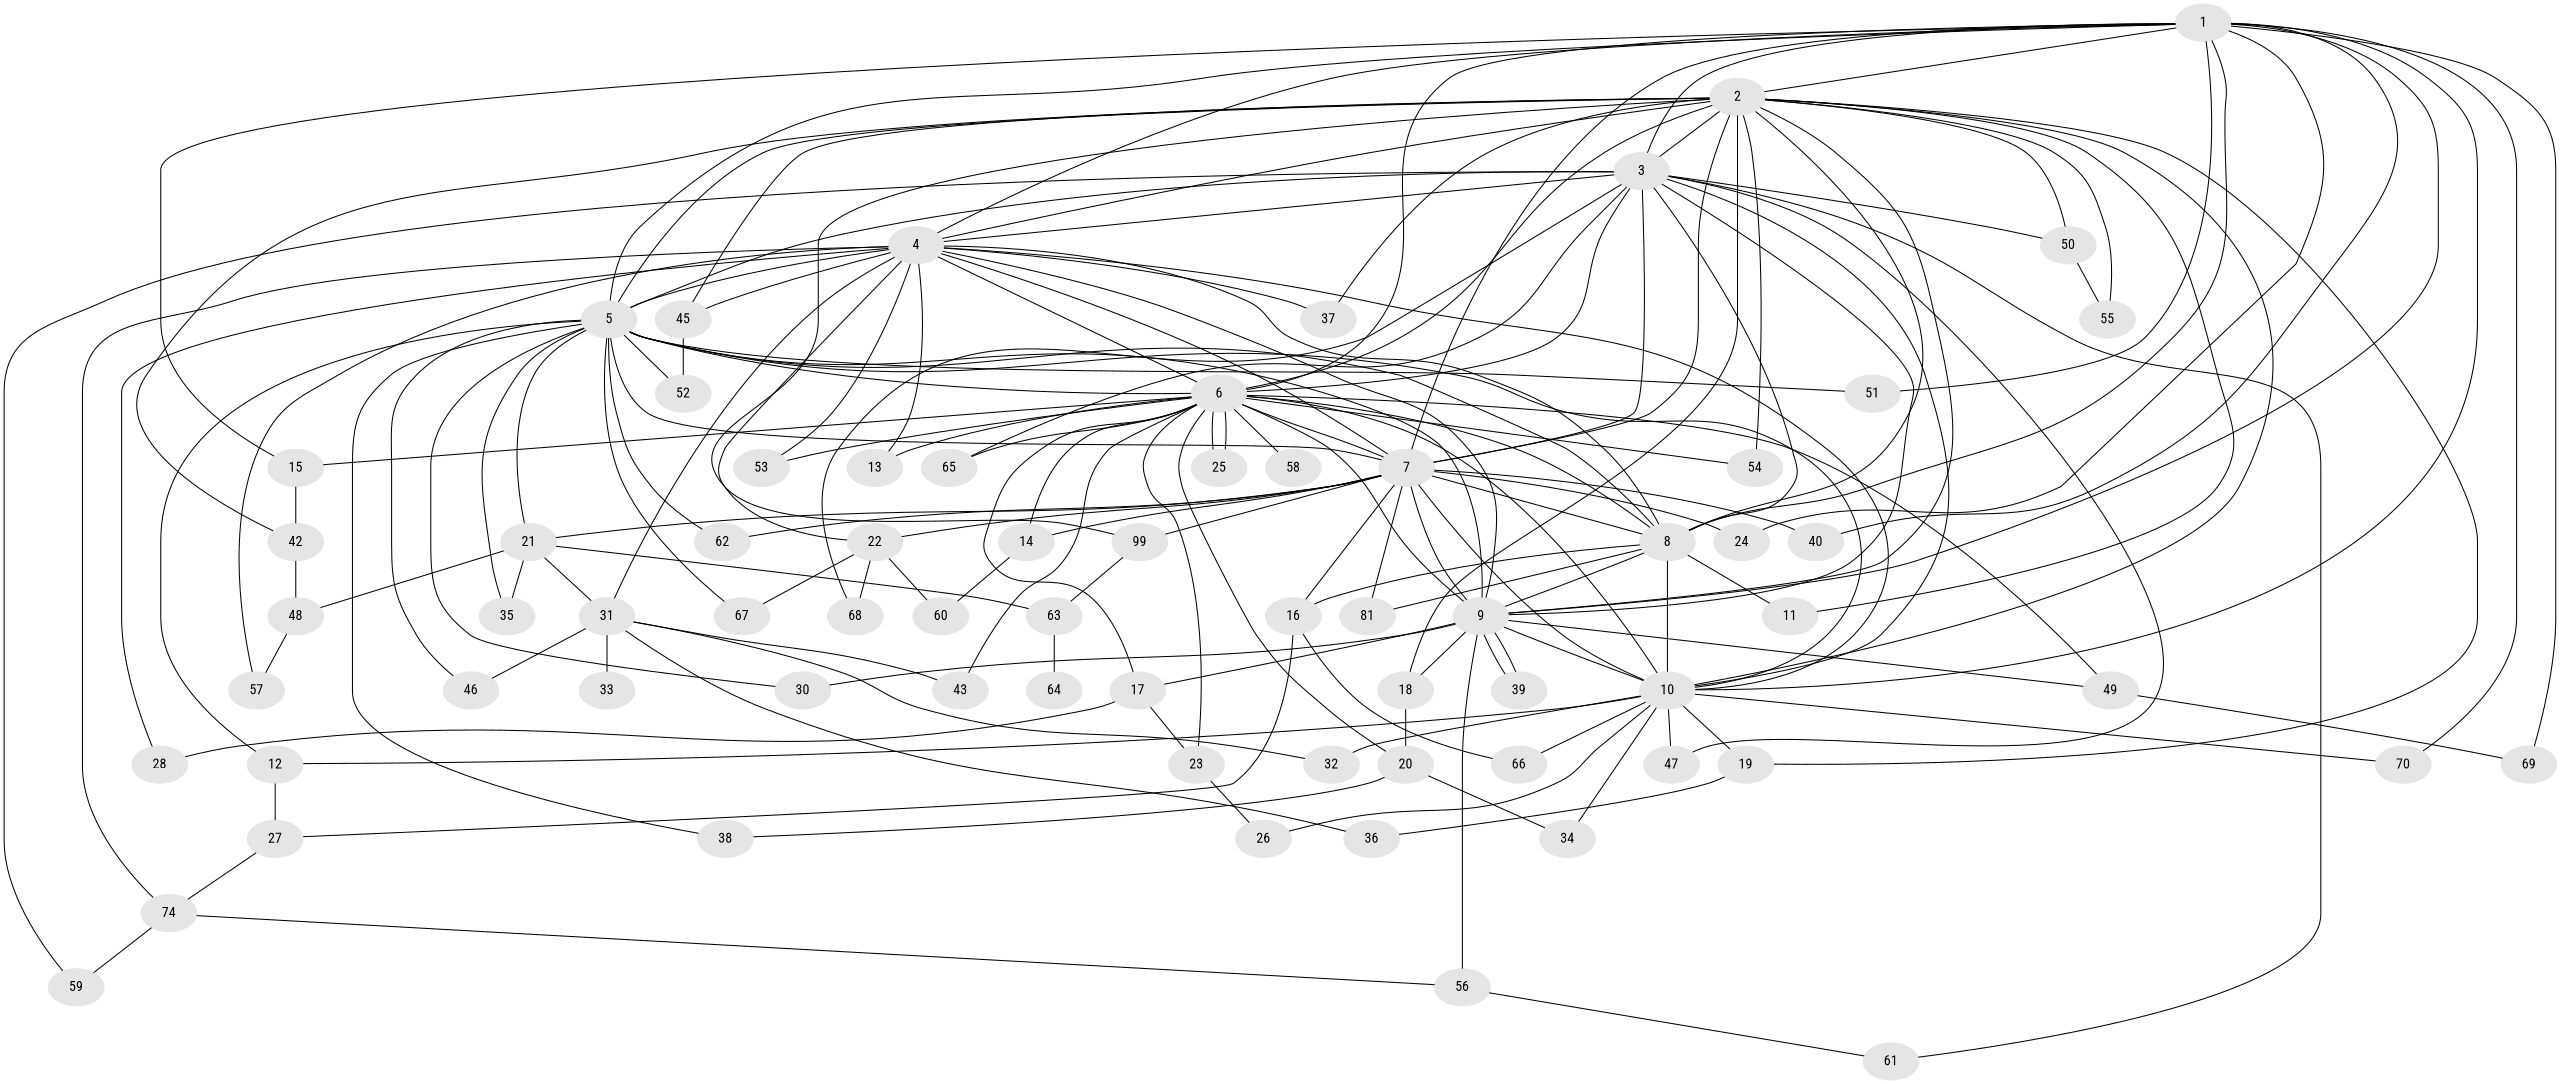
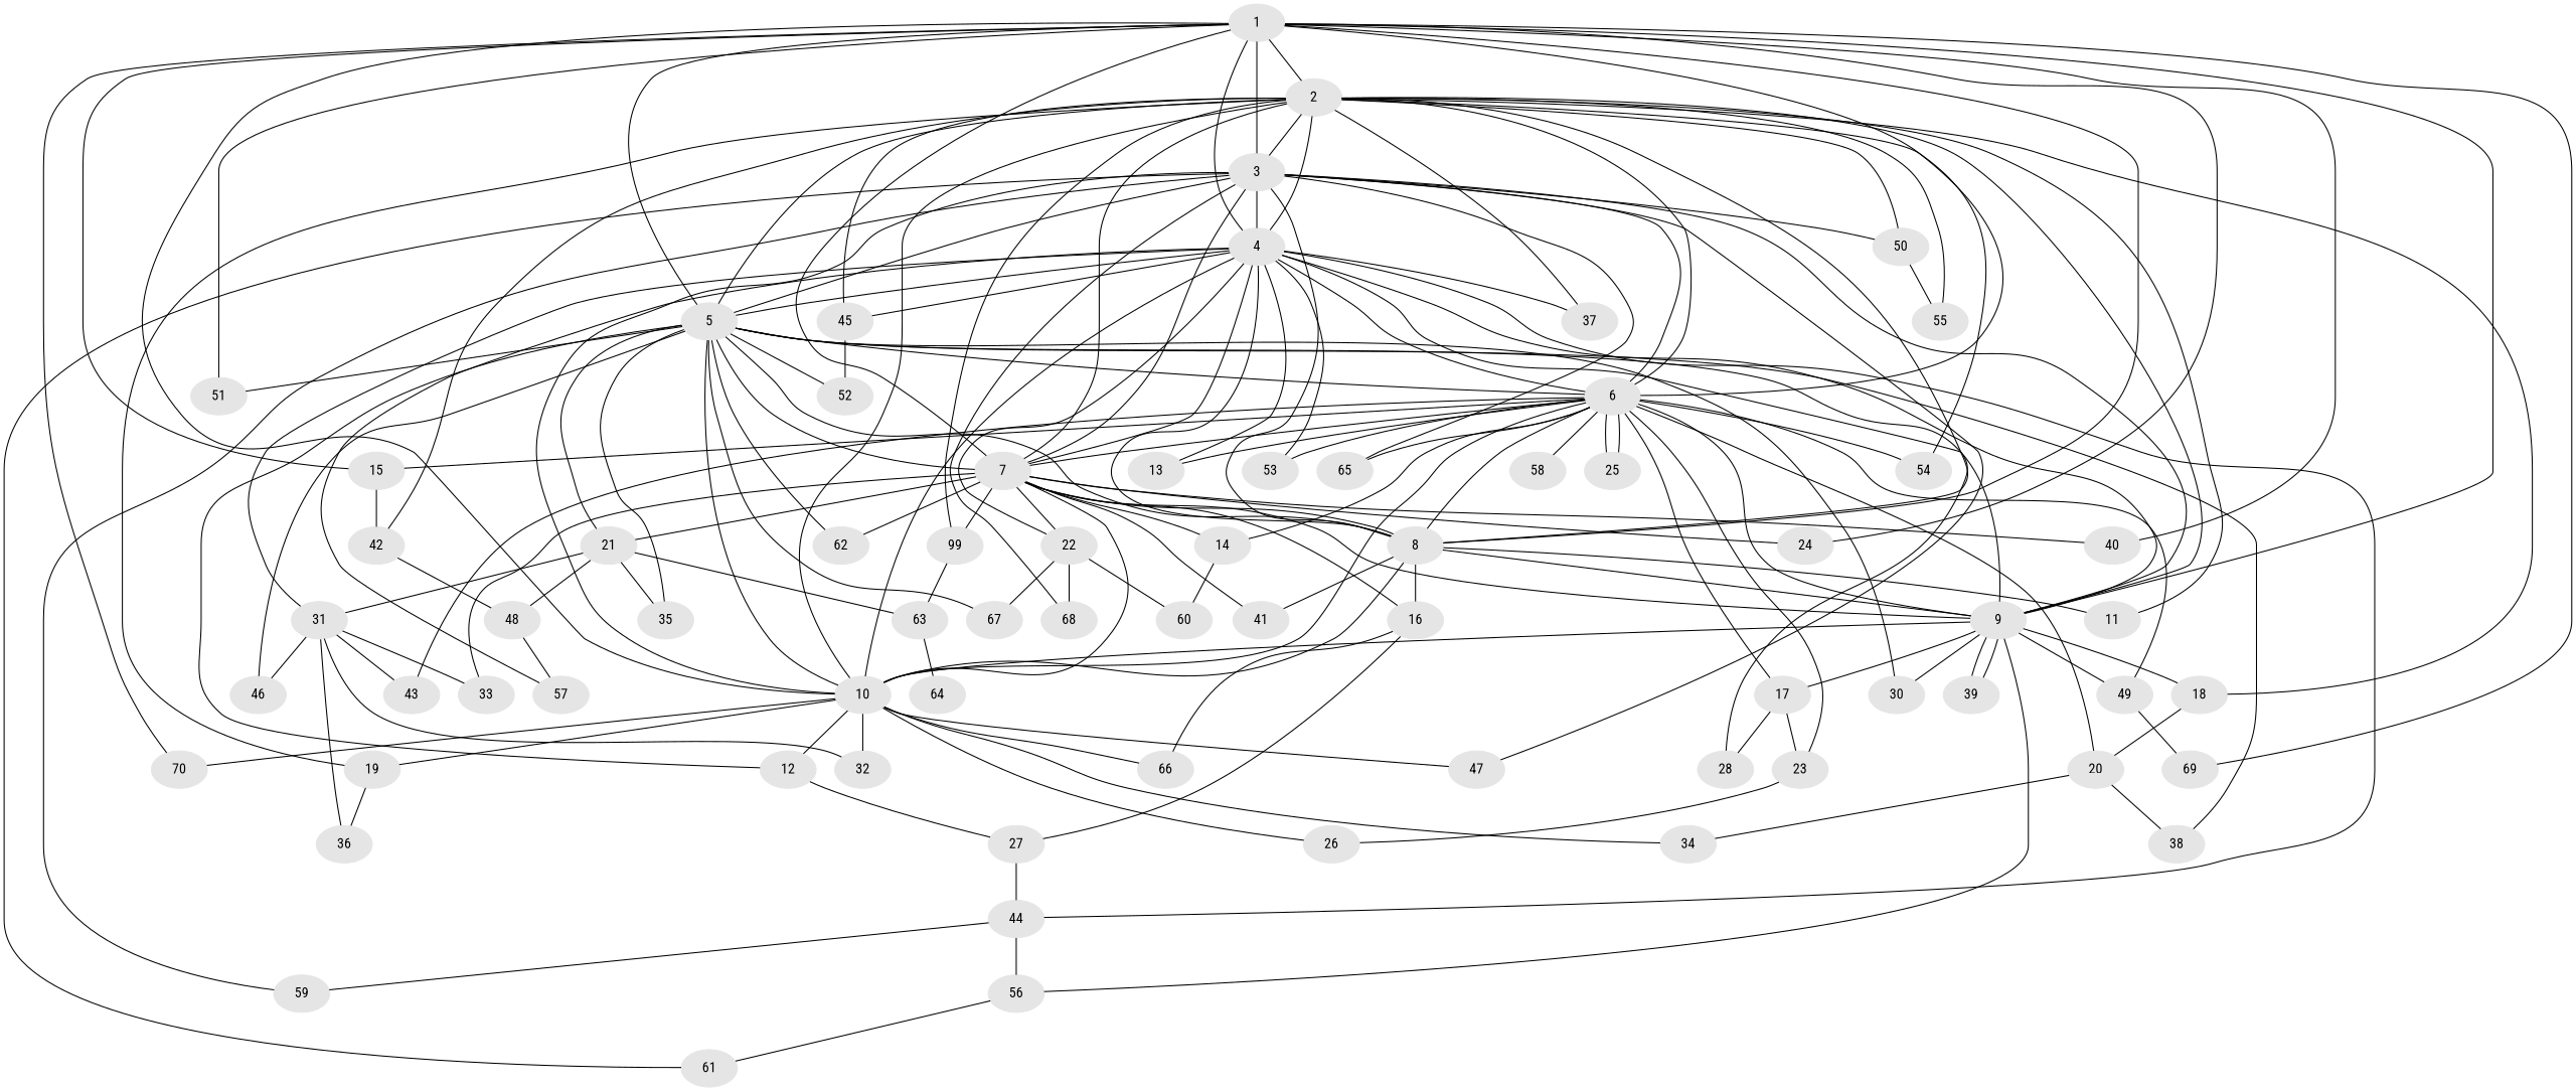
  graph {
    fontname="Roboto Condensed"
    node [color=gray90 fontname="Roboto Condensed" style=filled]
    edge [fontname="Roboto Condensed"]
    1
    2
    3
    4
    5
    6
    7
    8
    9
    10
    15
    24
    40
    51
    69
    70
    11
    18
    19
    n20 [label=99]
    37
    42
    45
    50
    54
    55
    47
    59
    61
    65
    68
    13
    22
    28
    31
-   44 [label=74]
+   44
    53
    57
    12
    21
    30
    35
    38
    46
    52
    62
    67
    14
    17
    20
    23
    25
    43
    49
    58
    16
    33
-   41 [label=81]
+   41
    39
    56
    26
    32
    34
    66
    36
    63
    48
    60
    27
    64
    1 -- 2
    1 -- 3
    1 -- 4
    1 -- 5
    1 -- 6
    1 -- 7
    1 -- 8
    1 -- 9
    1 -- 10
    1 -- 15
    1 -- 24
    1 -- 40
    1 -- 51
    1 -- 69
    1 -- 70
    2 -- 3
    2 -- 4
    2 -- 5
    2 -- 6
    2 -- 7
    2 -- 8
    2 -- 9
    2 -- 10
    2 -- 11
    2 -- 18
    2 -- 19
    2 -- n20
    2 -- 37
    2 -- 42
    2 -- 45
    2 -- 50
    2 -- 54
    2 -- 55
    3 -- 4
    3 -- 5
    3 -- 6
    3 -- 7
    3 -- 8
    3 -- 9
    3 -- 10
    3 -- 50
    3 -- 47
    3 -- 59
    3 -- 61
    3 -- 65
    3 -- 68
    4 -- 5
    4 -- 6
    4 -- 7
    4 -- 8
    4 -- 9
    4 -- 10
    4 -- 37
    4 -- 45
    4 -- 13
    4 -- 22
    4 -- 28
    4 -- 31
    4 -- 44
    4 -- 53
    4 -- 57
    5 -- 6
    5 -- 7
    5 -- 8
    5 -- 9
    5 -- 10
    5 -- 51
    5 -- 12
    5 -- 21
    5 -- 30
    5 -- 35
    5 -- 38
    5 -- 46
    5 -- 52
    5 -- 62
    5 -- 67
    6 -- 7
    6 -- 8
    6 -- 9
    6 -- 10
    6 -- 15
    6 -- 54
    6 -- 65
    6 -- 13
    6 -- 53
    6 -- 14
    6 -- 17
    6 -- 20
    6 -- 23
    6 -- 25
    6 -- 25
    6 -- 43
    6 -- 49
    6 -- 58
    7 -- 8
    7 -- 9
    7 -- 10
    7 -- 24
    7 -- 40
    7 -- n20
    7 -- 22
    7 -- 21
    7 -- 62
    7 -- 14
    7 -- 16
+   7 -- 33
    7 -- 41
    8 -- 9
    8 -- 10
    8 -- 11
    8 -- 16
    8 -- 41
    9 -- 10
    9 -- 18
    9 -- 30
    9 -- 17
    9 -- 49
    9 -- 39
    9 -- 39
    9 -- 56
    10 -- 70
    10 -- 19
    10 -- 47
    10 -- 12
    10 -- 26
    10 -- 32
    10 -- 34
    10 -- 66
    15 -- 42
    18 -- 20
    19 -- 36
    n20 -- 63
    42 -- 48
    45 -- 52
    50 -- 55
    22 -- 68
    22 -- 67
    22 -- 60
    31 -- 46
    31 -- 43
    31 -- 33
    31 -- 32
    31 -- 36
    44 -- 59
    44 -- 56
    12 -- 27
    21 -- 31
    21 -- 35
    21 -- 63
    21 -- 48
    14 -- 60
    17 -- 28
    17 -- 23
    20 -- 38
    20 -- 34
    23 -- 26
    49 -- 69
    16 -- 66
    16 -- 27
    56 -- 61
    63 -- 64
    48 -- 57
    27 -- 44
  }
